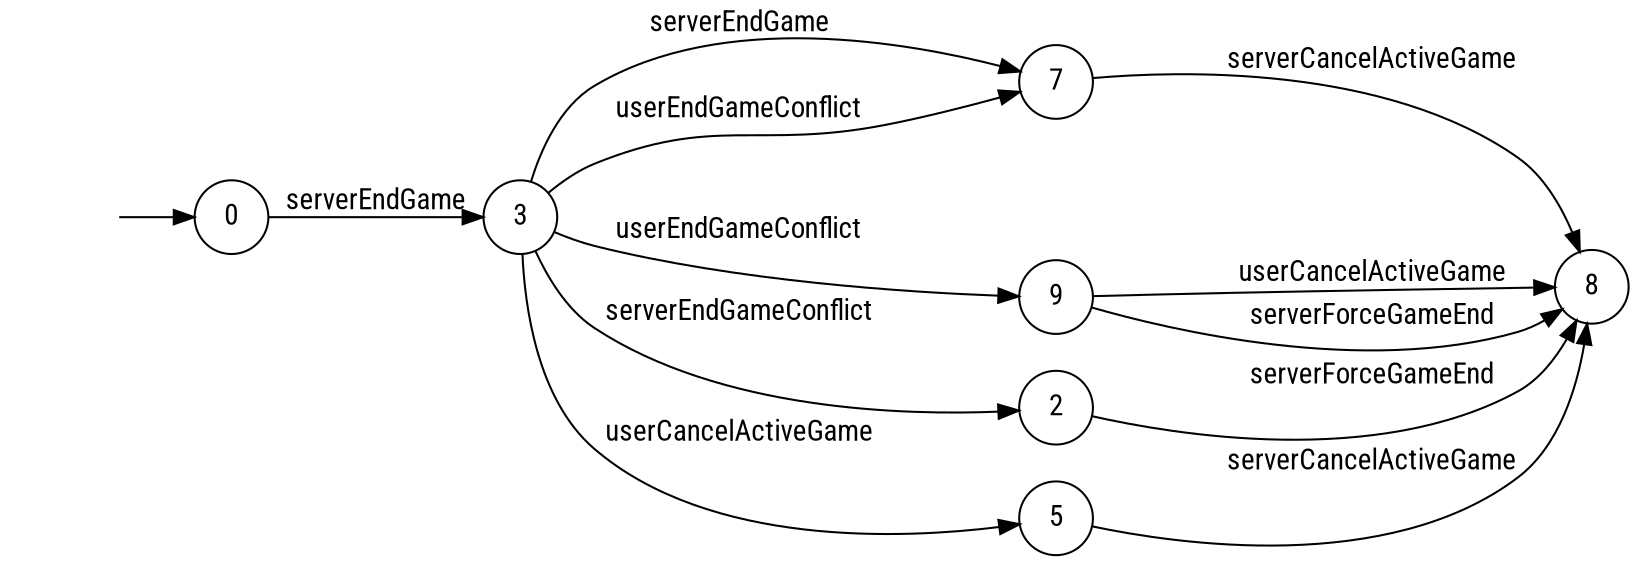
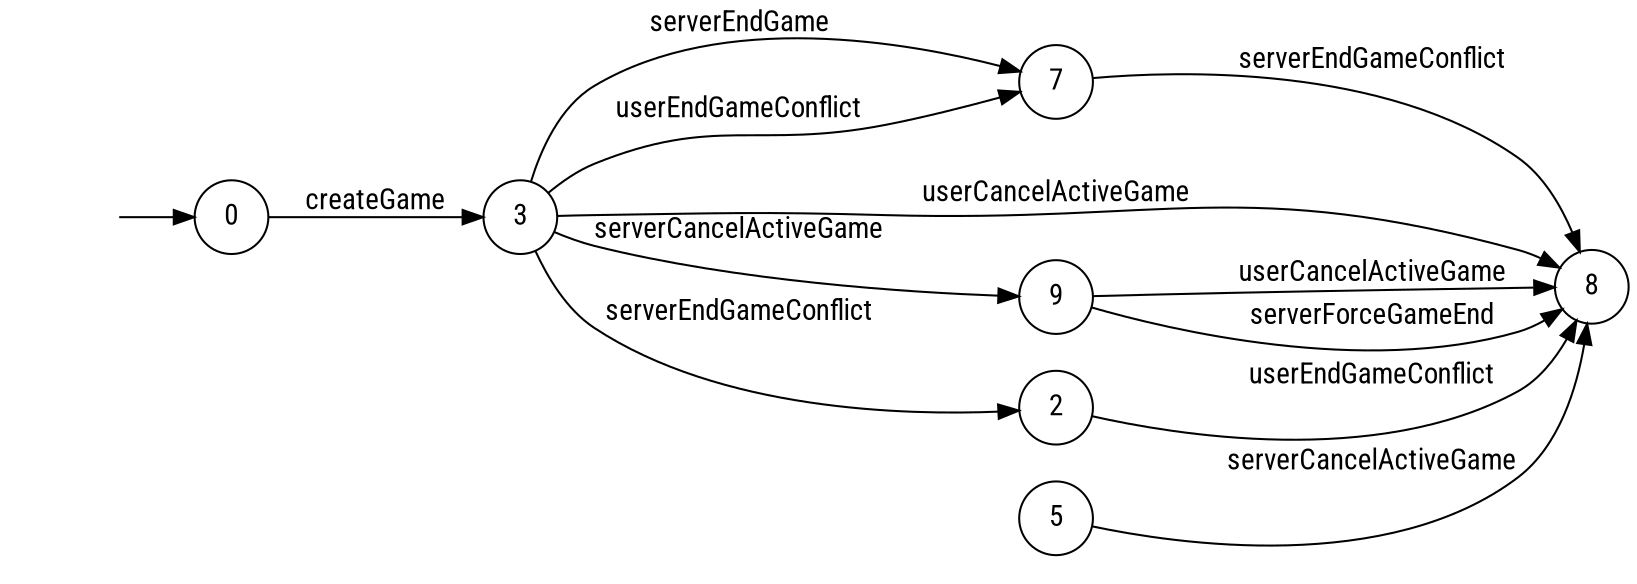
  digraph {
    fontname="Roboto Condensed"
    rankdir=LR
    node [fontname="Roboto Condensed" shape=circle]
    edge [fontname="Roboto Condensed"]
    "" [shape=plaintext]
    n2 [label=0]
    n3 [label=3]
    n4 [label=7]
    n5 [label=8]
    n6 [label=9]
    n7 [label=2]
    n8 [label=5]
    "" -> n2
-   n2 -> n3 [label=serverEndGame]
+   n2 -> n3 [label=createGame]
    n3 -> n4 [label=serverEndGame]
    n3 -> n4 [label=userEndGameConflict]
-   n3 -> n6 [label=userEndGameConflict]
+   n3 -> n6 [label=serverCancelActiveGame]
    n3 -> n7 [label=serverEndGameConflict]
-   n3 -> n8 [label=userCancelActiveGame]
-   n4 -> n5 [label=serverCancelActiveGame]
+   n3 -> n5 [label=userCancelActiveGame]
+   n4 -> n5 [label=serverEndGameConflict]
    n6 -> n5 [label=userCancelActiveGame]
    n6 -> n5 [label=serverForceGameEnd]
-   n7 -> n5 [label=serverForceGameEnd]
+   n7 -> n5 [label=userEndGameConflict]
    n8 -> n5 [label=serverCancelActiveGame]
  }
